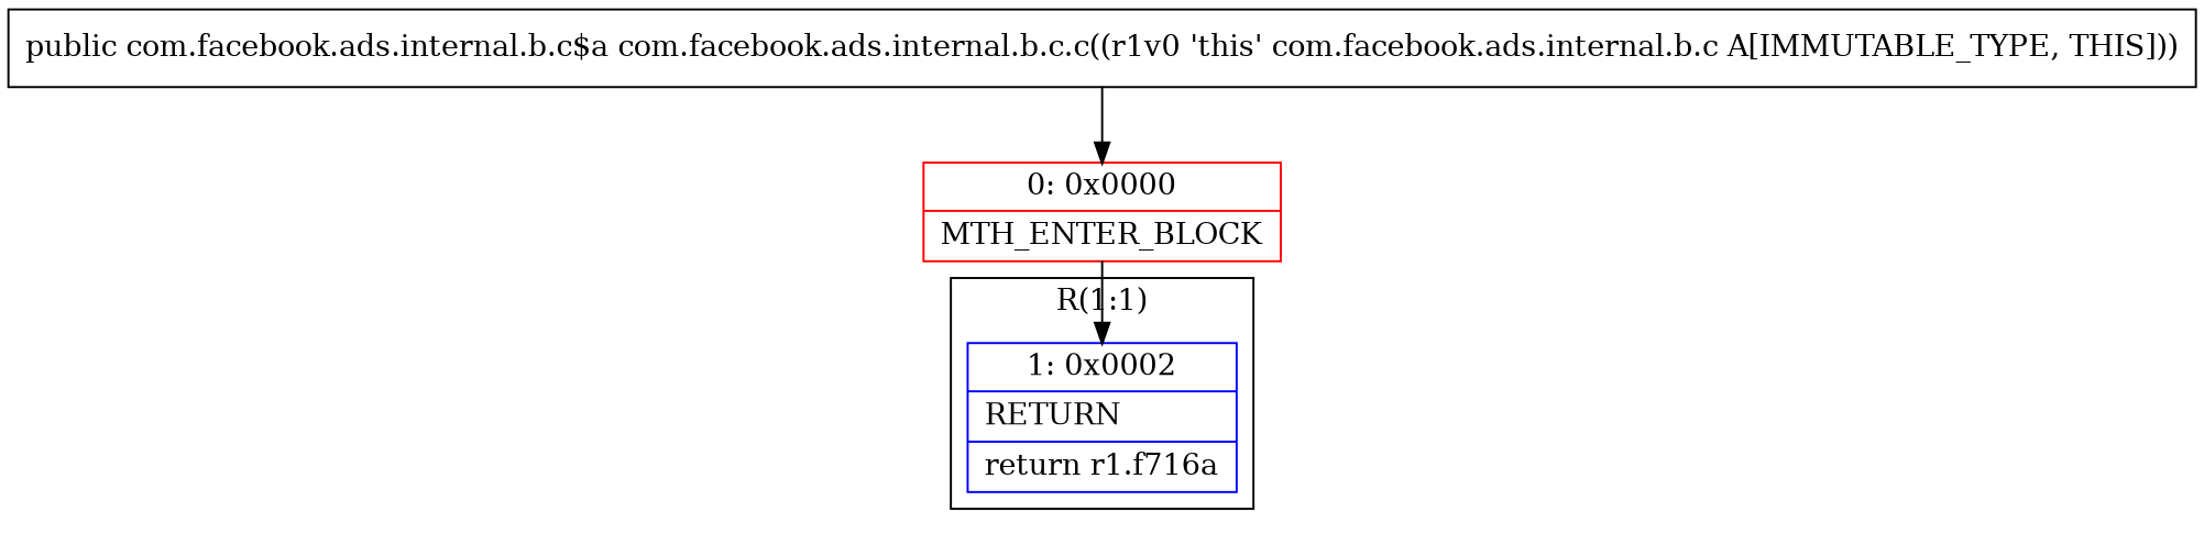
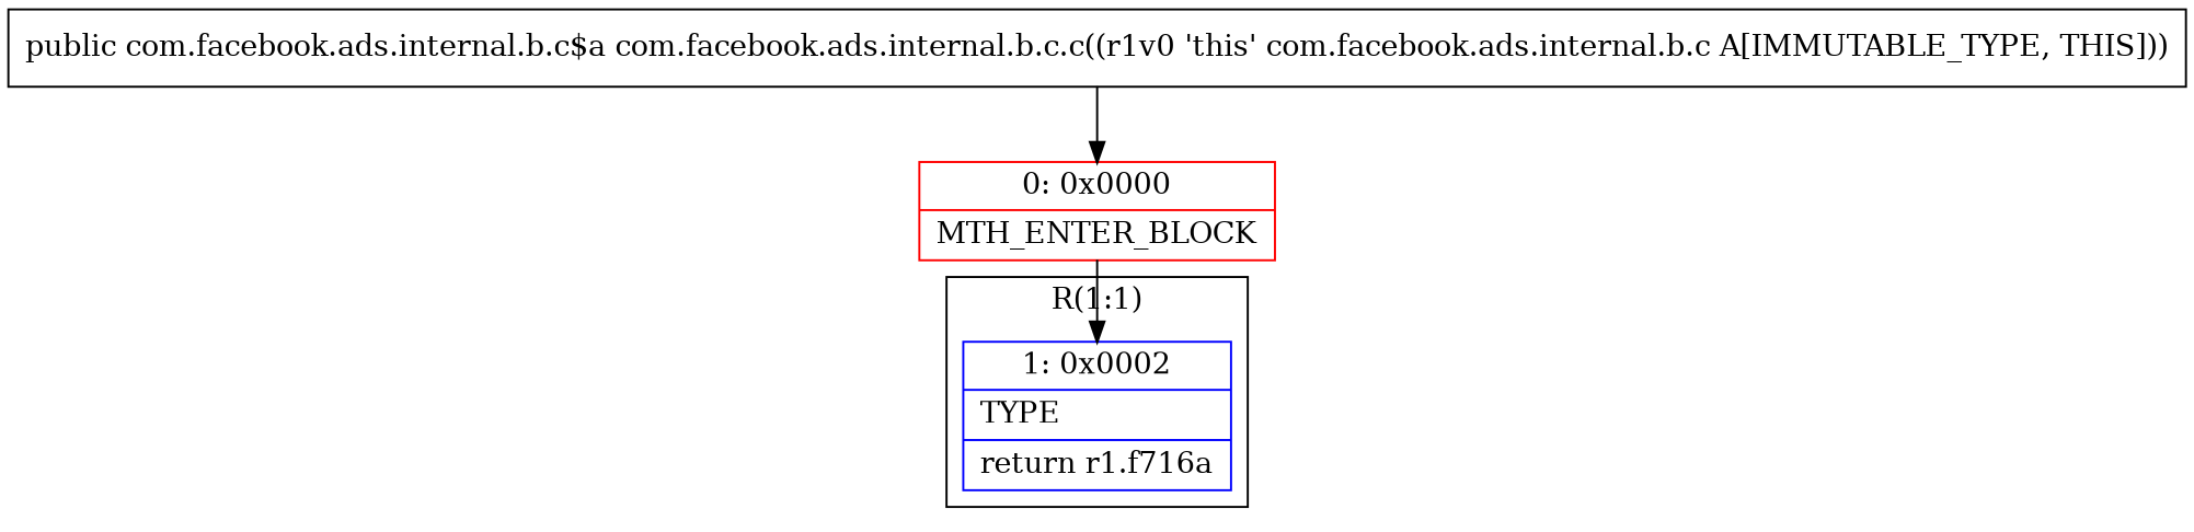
  digraph {
    node [shape=record]
-   n1 [color=blue label="{1\:\ 0x0002|RETURN\l|return r1.f716a\l}"]
+   n1 [color=blue label="{1\:\ 0x0002|TYPE\l|return r1.f716a\l}"]
    n2 [color=red label="{0\:\ 0x0000|MTH_ENTER_BLOCK\l}"]
    n3 [label="{public com.facebook.ads.internal.b.c$a com.facebook.ads.internal.b.c.c((r1v0 'this' com.facebook.ads.internal.b.c A[IMMUTABLE_TYPE, THIS])) }"]
    subgraph cluster_1 {
      label="R(1:1)"
      n1
    }
    n2 -> n1
    n3 -> n2
  }
